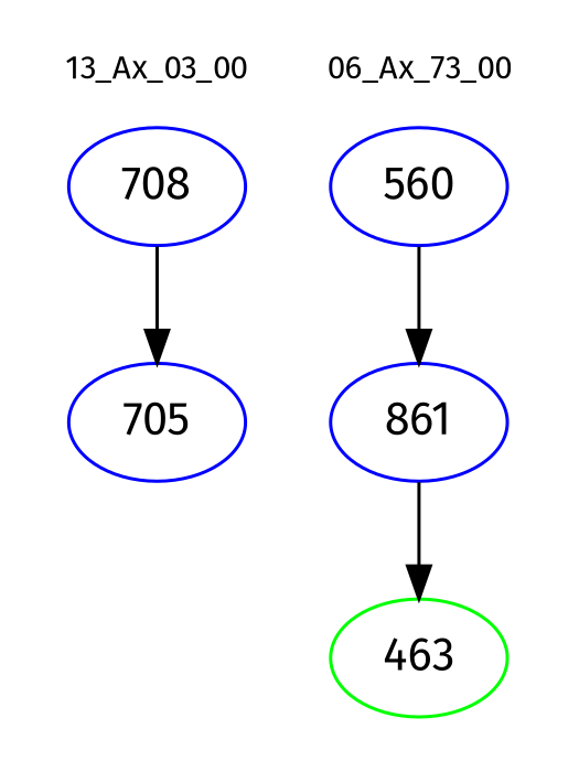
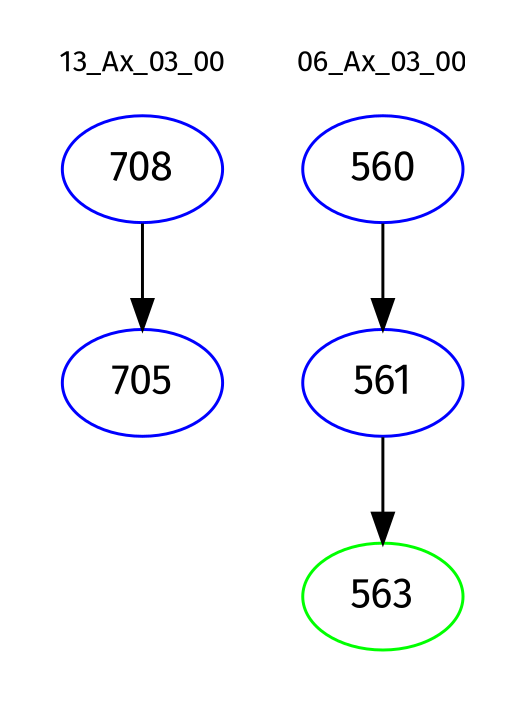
  digraph {
    fontname="Fira Sans"
    node [color=blue fontname="Fira Sans"]
    edge [color=black fontname="Fira Sans"]
    n1 [label=708]
    n2 [label=705]
-   n3 [label=861]
+   n3 [label=561]
    n4 [label=560]
-   n5 [color=green label=463]
+   n5 [color=green label=563]
    subgraph cluster_1 {
      color=white
      fontsize=10
      label="13_Ax_03_00"
      n1
      n2
    }
    subgraph cluster_2 {
      color=white
      fontsize=10
-     label="06_Ax_73_00"
+     label="06_Ax_03_00"
      n3
      n4
      n5
    }
    n1 -> n2
    n3 -> n5
    n4 -> n3
  }
